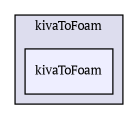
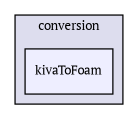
  digraph {
    compound=true
    rankdir=LR
    fontname="PT Serif"
    n1 [fillcolor="#eeeeff" fontname="PT Serif" fontsize=10 label=kivaToFoam pencolor=black shape=box style=filled]
    subgraph cluster_1 {
      bgcolor="#ddddee"
      fontsize=10
-     label=kivaToFoam
+     label=conversion
      pencolor=black
      n1
    }
  }
